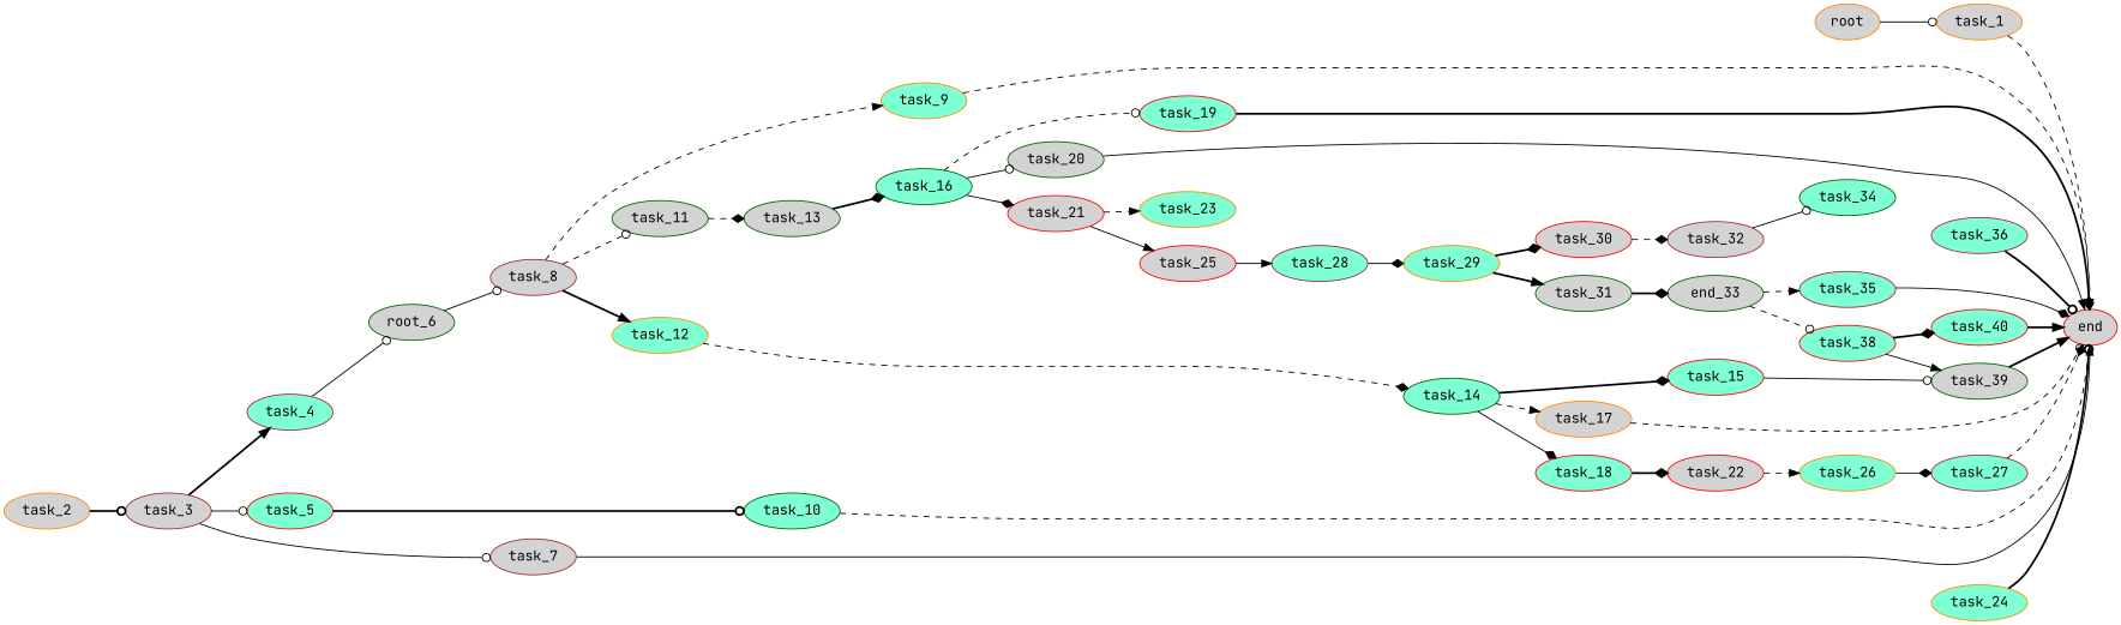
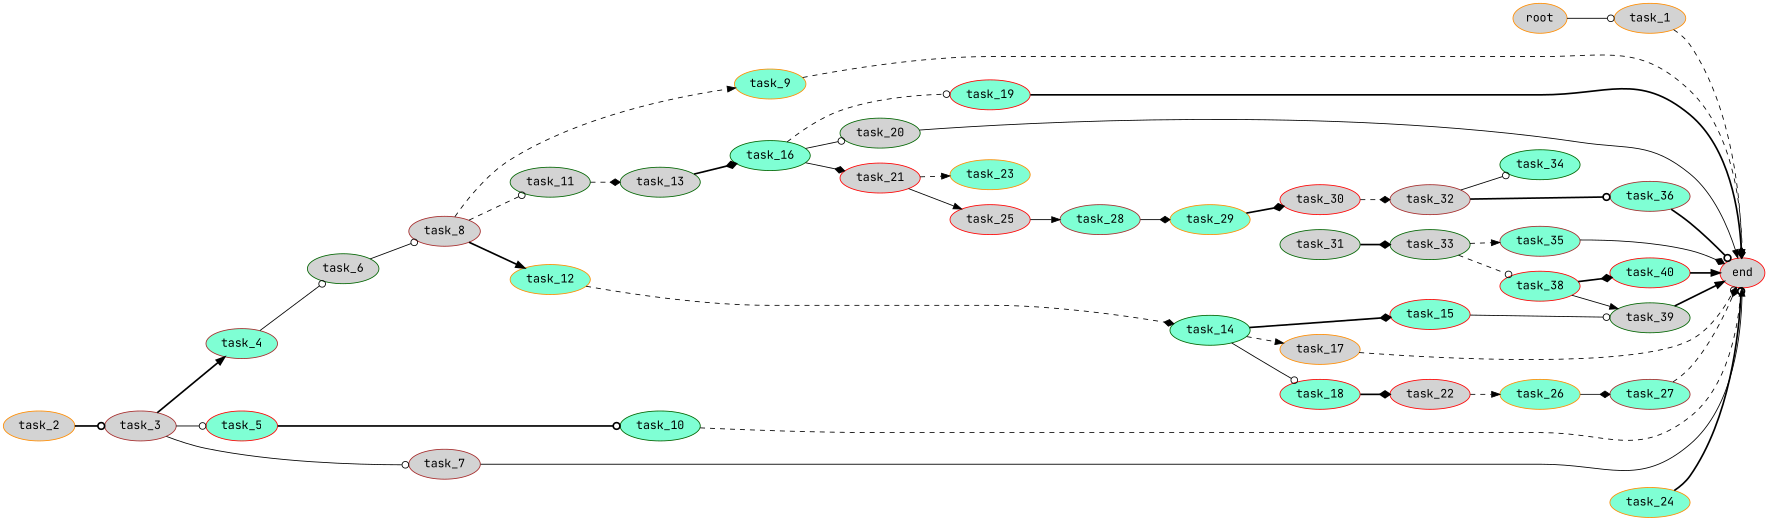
  digraph {
    fontname="JetBrains Mono"
    rankdir=LR
    node [color=red fillcolor=aquamarine fontname="JetBrains Mono" style=filled]
    edge [arrowhead=odot fontname="JetBrains Mono" style=solid]
    root [color=darkorange fillcolor=lightgrey]
    task_1 [color=darkorange fillcolor=lightgrey]
    end [fillcolor=lightgrey]
    task_2 [color=darkorange fillcolor=lightgrey]
    task_3 [color=brown fillcolor=lightgrey]
    task_4 [color=brown]
    task_5
    task_7 [color=brown fillcolor=lightgrey]
-   task_6 [color=darkgreen fillcolor=lightgrey label=root_6]
+   task_6 [color=darkgreen fillcolor=lightgrey]
    task_10 [color=darkgreen]
    task_8 [color=brown fillcolor=lightgrey]
    task_9 [color=darkorange]
    task_11 [color=darkgreen fillcolor=lightgrey]
    task_12 [color=darkorange]
    task_13 [color=darkgreen fillcolor=lightgrey]
    task_14 [color=darkgreen]
    task_16 [color=darkgreen]
    task_15
    task_17 [color=darkorange fillcolor=lightgrey]
    task_18
    task_19
    task_20 [color=darkgreen fillcolor=lightgrey]
    task_21 [fillcolor=lightgrey]
    task_39 [color=darkgreen fillcolor=lightgrey]
    task_22 [fillcolor=lightgrey]
    task_23 [color=darkorange]
    task_25 [fillcolor=lightgrey]
    task_26 [color=darkorange]
    task_24 [color=darkorange]
    task_28 [color=brown]
    task_27 [color=brown]
    task_29 [color=darkorange]
    task_30 [fillcolor=lightgrey]
    task_31 [color=darkgreen fillcolor=lightgrey]
    task_32 [color=brown fillcolor=lightgrey]
-   task_33 [color=darkgreen fillcolor=lightgrey label=end_33]
+   task_33 [color=darkgreen fillcolor=lightgrey]
    task_34 [color=darkgreen]
    task_36 [color=brown]
    task_35 [color=brown]
    task_38
    task_40
    root -> task_1
    task_1 -> end [arrowhead=diamond style=dashed]
    task_2 -> task_3 [style=bold]
    task_3 -> task_4 [arrowhead=normal style=bold]
    task_3 -> task_5
    task_3 -> task_7
    task_4 -> task_6
    task_5 -> task_10 [style=bold]
    task_7 -> end [arrowhead=normal]
    task_6 -> task_8
    task_10 -> end [style=dashed]
    task_8 -> task_9 [arrowhead=normal style=dashed]
    task_8 -> task_11 [style=dashed]
    task_8 -> task_12 [arrowhead=normal style=bold]
    task_9 -> end [arrowhead=normal style=dashed]
    task_11 -> task_13 [arrowhead=diamond style=dashed]
    task_12 -> task_14 [arrowhead=diamond style=dashed]
    task_13 -> task_16 [arrowhead=diamond style=bold]
    task_14 -> task_15 [arrowhead=diamond style=bold]
    task_14 -> task_17 [arrowhead=normal style=dashed]
-   task_14 -> task_18 [arrowhead=diamond]
+   task_14 -> task_18
    task_16 -> task_19 [style=dashed]
    task_16 -> task_20
    task_16 -> task_21 [arrowhead=diamond]
    task_15 -> task_39
    task_17 -> end [style=dashed]
    task_18 -> task_22 [arrowhead=diamond style=bold]
    task_19 -> end [arrowhead=diamond style=bold]
    task_20 -> end [arrowhead=normal]
    task_21 -> task_23 [arrowhead=normal style=dashed]
    task_21 -> task_25 [arrowhead=normal]
    task_39 -> end [arrowhead=normal style=bold]
    task_22 -> task_26 [arrowhead=normal style=dashed]
    task_25 -> task_28 [arrowhead=normal]
    task_26 -> task_27 [arrowhead=diamond]
    task_24 -> end [style=bold]
    task_28 -> task_29 [arrowhead=diamond]
    task_27 -> end [arrowhead=diamond style=dashed]
    task_29 -> task_30 [arrowhead=diamond style=bold]
-   task_29 -> task_31 [arrowhead=normal style=bold]
    task_30 -> task_32 [arrowhead=diamond style=dashed]
    task_31 -> task_33 [arrowhead=diamond style=bold]
    task_32 -> task_34
+   task_32 -> task_36 [style=bold]
    task_33 -> task_35 [arrowhead=normal style=dashed]
    task_33 -> task_38 [style=dashed]
    task_36 -> end [style=bold]
    task_35 -> end [arrowhead=diamond]
    task_38 -> task_39 [arrowhead=normal]
    task_38 -> task_40 [arrowhead=diamond style=bold]
    task_40 -> end [arrowhead=normal style=bold]
  }
